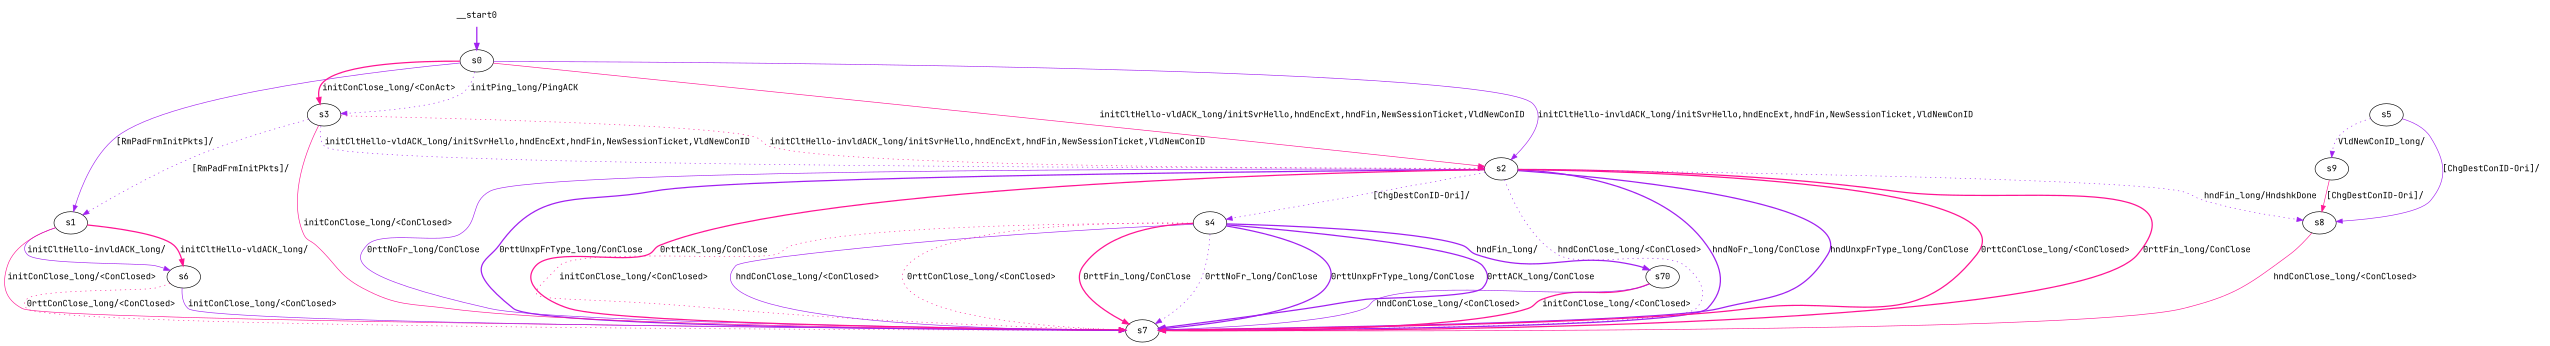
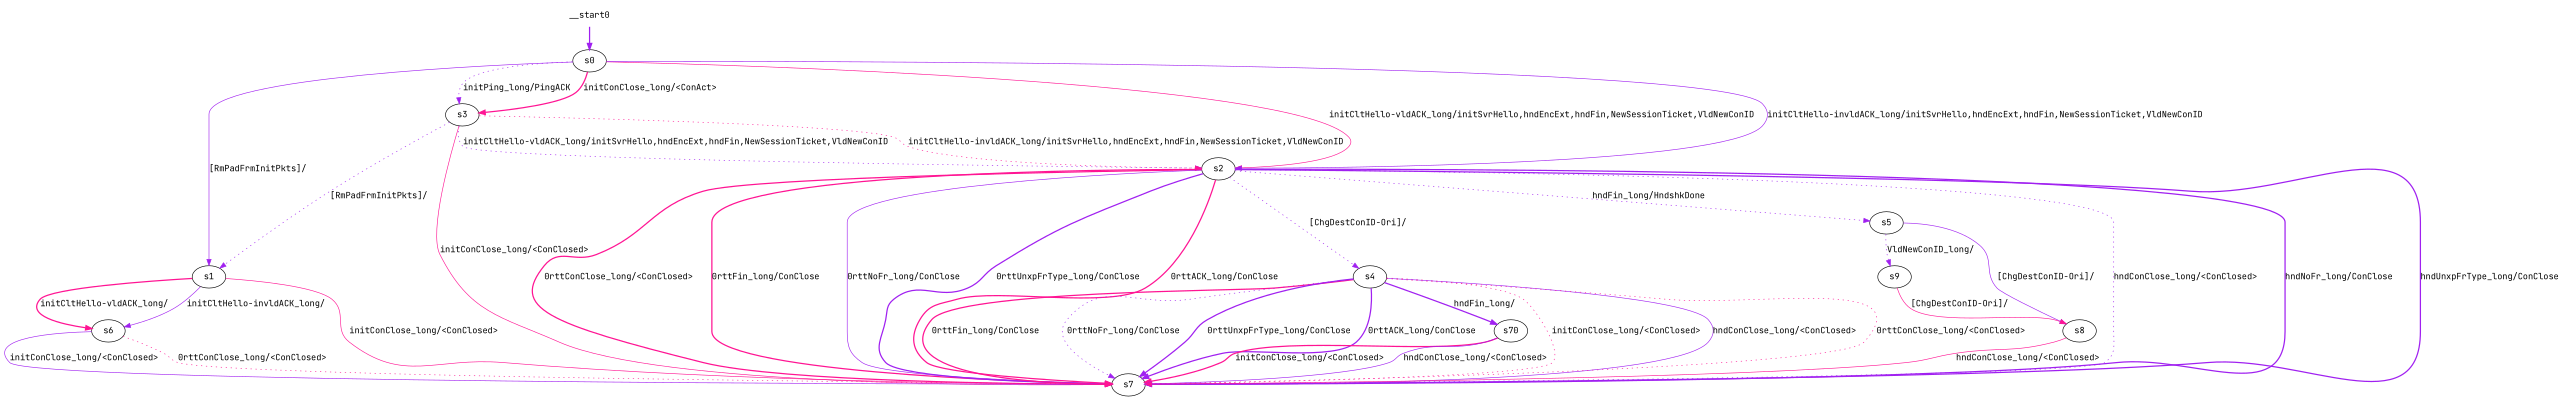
  digraph {
    fontname="JetBrains Mono"
    node [fontname="JetBrains Mono"]
    edge [color=purple fontname="JetBrains Mono" style=bold]
    n1 [label=s0]
    n2 [label=s1]
    n3 [label=s2]
    n4 [label=s3]
    n5 [label=s6]
    n6 [label=s7]
    n7 [label=s4]
    n8 [label=s5]
    n9 [label=s70]
    n10 [label=s8]
    n11 [label=s9]
    __start0 [shape=none]
    n1 -> n2 [label="[RmPadFrmInitPkts]/ " style=solid]
    n1 -> n3 [color=deeppink label="initCltHello-vldACK_long/initSvrHello,hndEncExt,hndFin,NewSessionTicket,VldNewConID " style=solid]
    n1 -> n3 [label="initCltHello-invldACK_long/initSvrHello,hndEncExt,hndFin,NewSessionTicket,VldNewConID " style=solid]
    n1 -> n4 [label="initPing_long/PingACK " style=dotted]
    n1 -> n4 [color=deeppink label="initConClose_long/<ConAct> "]
    n2 -> n5 [color=deeppink label="initCltHello-vldACK_long/ "]
    n2 -> n5 [label="initCltHello-invldACK_long/ " style=solid]
    n2 -> n6 [color=deeppink label="initConClose_long/<ConClosed> " style=solid]
    n3 -> n6 [label="hndConClose_long/<ConClosed> " style=dotted]
    n3 -> n6 [label="hndNoFr_long/ConClose "]
    n3 -> n6 [label="hndUnxpFrType_long/ConClose "]
    n3 -> n6 [color=deeppink label="0rttConClose_long/<ConClosed> "]
    n3 -> n6 [color=deeppink label="0rttFin_long/ConClose "]
    n3 -> n6 [label="0rttNoFr_long/ConClose " style=solid]
    n3 -> n6 [label="0rttUnxpFrType_long/ConClose "]
    n3 -> n6 [color=deeppink label="0rttACK_long/ConClose "]
    n3 -> n7 [label="[ChgDestConID-Ori]/ " style=dotted]
-   n3 -> n10 [label="hndFin_long/HndshkDone " style=dotted]
+   n3 -> n8 [label="hndFin_long/HndshkDone " style=dotted]
    n4 -> n2 [label="[RmPadFrmInitPkts]/ " style=dotted]
    n4 -> n3 [label="initCltHello-vldACK_long/initSvrHello,hndEncExt,hndFin,NewSessionTicket,VldNewConID " style=dotted]
    n4 -> n3 [color=deeppink label="initCltHello-invldACK_long/initSvrHello,hndEncExt,hndFin,NewSessionTicket,VldNewConID " style=dotted]
    n4 -> n6 [color=deeppink label="initConClose_long/<ConClosed> " style=solid]
    n5 -> n6 [label="initConClose_long/<ConClosed> " style=solid]
    n5 -> n6 [color=deeppink label="0rttConClose_long/<ConClosed> " style=dotted]
    n7 -> n6 [color=deeppink label="initConClose_long/<ConClosed> " style=dotted]
    n7 -> n6 [label="hndConClose_long/<ConClosed> " style=solid]
    n7 -> n6 [color=deeppink label="0rttConClose_long/<ConClosed> " style=dotted]
    n7 -> n6 [color=deeppink label="0rttFin_long/ConClose "]
    n7 -> n6 [label="0rttNoFr_long/ConClose " style=dotted]
    n7 -> n6 [label="0rttUnxpFrType_long/ConClose "]
    n7 -> n6 [label="0rttACK_long/ConClose "]
    n7 -> n9 [label="hndFin_long/ "]
    n8 -> n10 [label="[ChgDestConID-Ori]/ " style=solid]
    n8 -> n11 [label="VldNewConID_long/ " style=dotted]
    n9 -> n6 [color=deeppink label="initConClose_long/<ConClosed> "]
    n9 -> n6 [label="hndConClose_long/<ConClosed> " style=solid]
    n10 -> n6 [color=deeppink label="hndConClose_long/<ConClosed> " style=solid]
    n11 -> n10 [color=deeppink label="[ChgDestConID-Ori]/ " style=solid]
    __start0 -> n1
  }
